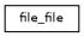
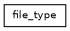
  digraph {
    rankdir=TB
-   n1 [color=black fillcolor=white fontname=Helvetica fontsize=10 height=0.2 label=file_file shape=record style=filled width=0.4]
+   n1 [color=black fillcolor=white fontname=Helvetica fontsize=10 height=0.2 label=file_type shape=record style=filled width=0.4]
  }
